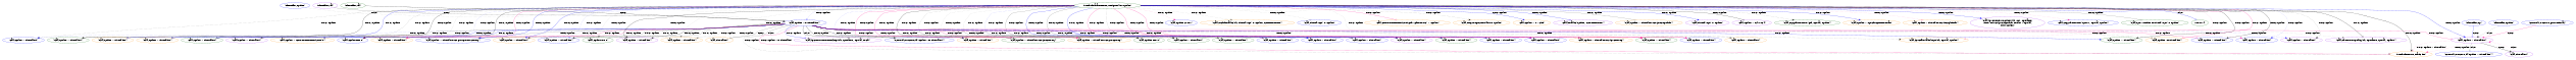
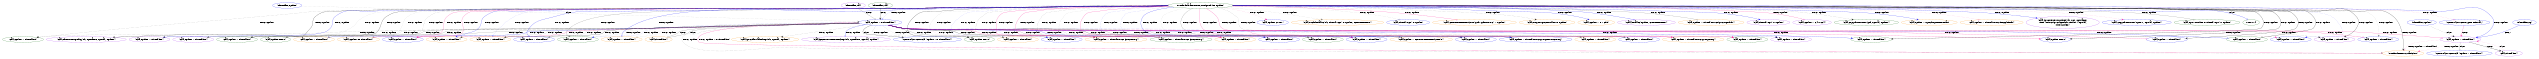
  digraph {
    node [color=blue]
    edge [arrowhead=vee color=black style=solid]
    n1 [color=purple label="(Call,optlen < sizeof(int))"]
    n2 [color=purple label="(Call,sizeof(int))"]
    n3 [label="(ControlStructure,if (optlen < sizeof(int)))"]
    n4 [color=darkorange label="(MethodReturn,static int)"]
    n5 [label="(Call,optlen >= sizeof(int))"]
    n6 [color=darkgreen label="(Call,optlen == 0)"]
    n7 [label="(Call,optlen < sizeof(int))"]
    n8 [label="(Call,optlen < sizeof(int))"]
    n9 [color=purple label="(Call,optlen < sizeof(int))"]
    n10 [label="(Call,optlen < sizeof(int))"]
    n11 [color=purple label="(Call,optlen < sizeof(int))"]
    n12 [color=purple label="(Call,xfrm_user_policy(sk, optname, optval, optlen))"]
    n13 [color=darkorange label="(Call,ipv6_flowlabel_opt(sk, optval, optlen))"]
    n14 [color=darkorange label="(Call,optlen != sizeof(int))"]
    n15 [color=darkgreen label="(Call,optlen < sizeof(int))"]
    n16 [color=darkorange label="(Call,optlen < sizeof(int))"]
-   n17 [color=purple label="(Call,ip6_mroute_setsockopt(sk, optname, optval, sock))"]
+   n17 [color=purple label="(Call,ip6_mroute_setsockopt(sk, optname, optval, optlen))"]
    n18 [color=purple label="(Call,optlen < sizeof(int))"]
    n19 [label="(ControlStructure,if (optlen >= sizeof(int)))"]
    n20 [color=darkgreen label="(Call,optlen < sizeof(int))"]
    n21 [color=darkorange label="(Call,optlen < GROUP_FILTER_SIZE(0))"]
    n22 [label="(Call,optlen < sizeof(int))"]
    n23 [color=darkorange label="(Call,optlen < sizeof(int))"]
    n24 [color=darkgreen label="(Call,optlen < sizeof(int))"]
    n25 [color=darkorange label="(Call,optlen < sizeof(int))"]
    n26 [label="(Call,optlen < sizeof(struct group_source_req))"]
    n27 [color=darkorange label="(Call,optlen < sizeof(int))"]
    n28 [color=darkgreen label="(Call,optlen < sizeof(int))"]
    n29 [label="(Call,optlen < sizeof(int))"]
    n30 [color=darkorange label="(Call,optlen < sizeof(struct group_req))"]
    n31 [color=darkgreen label="(Call,optlen < sizeof(int))"]
    n32 [label="(Call,optlen < sizeof(int))"]
    n33 [color=darkgreen label="(Call,optlen == 0)"]
    n34 [color=darkorange label="(Call,optlen < sizeof(struct ipv6_mreq))"]
    n35 [color=darkgreen label="(Call,optlen < sizeof(int))"]
    n36 [color=darkorange label="(Call,optlen < sizeof(int))"]
    n37 [color=darkgreen label="(Call,optlen < sizeof(struct ipv6_mreq))"]
    n38 [color=purple label="(Call,optlen < sizeof(int))"]
    n39 [label="(Call,optlen < sizeof(int))"]
    n40 [label="(Call,optlen == 0)"]
    n41 [color=darkorange label="(Call,sizeof(int))"]
    n42 [color=darkorange label="(Call,optlen < sizeof(int))"]
    n43 [label="(Call,optlen < sizeof(int))"]
    n44 [label="(Call,optlen < sizeof(int))"]
    n45 [color=darkorange label="(Call,optlen < sizeof(int))"]
    n46 [color=darkgreen label="(Call,optlen < sizeof(int))"]
    n47 [label="(Call,optlen < sizeof(int))"]
    n48 [color=darkgreen label="(MethodParameterIn,unsigned int optlen)"]
    n49 [label="(Call,optlen & 0x7)"]
    n50 [color=darkorange label="(Call,sock_kmalloc(sk, sizeof(*opt) + optlen, GFP_KERNEL))"]
    n51 [label="(Call,sizeof(*opt) + optlen)"]
    n52 [color=darkorange label="(Call,GROUP_FILTER_SIZE(gsf->gf_numsrc) > optlen)"]
    n53 [color=darkorange label="(Call,msg.msg_controllen = optlen)"]
    n54 [color=darkorange label="(Call,optlen > 8 * 255)"]
    n55 [color=purple label="(Call,kmalloc(optlen, GFP_KERNEL))"]
    n56 [color=darkorange label="(Call,optlen < sizeof(struct ipv6_opt_hdr))"]
    n57 [color=purple label="(Call,sizeof(*opt) + optlen)"]
    n58 [color=purple label="(Call,optlen > 64*1024)"]
    n59 [color=darkgreen label="(Call,copy_from_user(gsf, optval, optlen))"]
    n60 [color=darkorange label="(Call,optlen > sysctl_optmem_max)"]
    n61 [color=darkorange label="(Call,optlen < sizeof(struct in6_pktinfo))"]
    n62 [color=purple label="(Call,ipv6_renew_options(sk, opt, optname,\n \t\t\t\t\t (struct ipv6_opt_hdr __user *)optval,\n \t\t\t\t\t optlen))"]
    n63 [label="(Call,copy_from_user(opt+1, optval, optlen))"]
    n64 [color=darkgreen label="(Call,opt->tot_len = sizeof(*opt) + optlen)"]
    1000114 [color=darkgreen]
    n66 [label="(Identifier,np)"]
    n67 [label="(Identifier,optlen)"]
    n68 [color=purple label="(Identifier,val)"]
    n69 [color=darkgreen label="(Identifier,val)"]
    n70 [label="(ControlStructure,goto e_inval;)"]
    n71 [label="(Identifier,optlen)"]
    n1 -> n2 [label="CFG: "]
    n1 -> n3 [arrowhead=odot color=gray40 label="AST: "]
    n1 -> n4 [color=deeppink label="DDG: optlen" style=dotted]
    n1 -> n4 [arrowhead=odot color=deeppink label="DDG: optlen < sizeof(int)" style=dotted]
    n2 -> n1 [color=deeppink label="AST: " style=dotted]
    n5 -> n1 [arrowhead=odot color=deeppink label="DDG: optlen"]
    n5 -> n4 [arrowhead=odot color=deeppink label="DDG: optlen >= sizeof(int)"]
    n5 -> n4 [arrowhead=odot label="DDG: optlen" style=dotted]
    n5 -> n6 [arrowhead=odot color=gray40 label="DDG: optlen"]
    n5 -> n7 [label="DDG: optlen"]
    n5 -> n8 [color=deeppink label="DDG: optlen" style=dotted]
    n5 -> n9 [color=blue label="DDG: optlen" style=dotted]
    n5 -> n10 [color=blue label="DDG: optlen" style=dotted]
    n5 -> n11 [color=gray40 label="DDG: optlen"]
    n5 -> n12 [color=gray40 label="DDG: optlen" style=dotted]
    n5 -> n13 [label="DDG: optlen" style=dotted]
    n5 -> n14 [arrowhead=odot label="DDG: optlen" style=dotted]
    n5 -> n15 [arrowhead=odot color=blue label="DDG: optlen"]
    n5 -> n16 [color=deeppink label="DDG: optlen"]
    n5 -> n17 [arrowhead=odot color=blue label="DDG: optlen"]
    n5 -> n18 [label="DDG: optlen" style=dotted]
    n5 -> n19 [label="AST: "]
    n5 -> n20 [arrowhead=odot color=gray40 label="DDG: optlen"]
    n5 -> n21 [arrowhead=odot label="DDG: optlen" style=dotted]
    n5 -> n22 [arrowhead=odot color=deeppink label="DDG: optlen"]
    n5 -> n23 [label="DDG: optlen" style=dotted]
    n5 -> n24 [color=deeppink label="DDG: optlen" style=dotted]
    n5 -> n25 [arrowhead=odot color=blue label="DDG: optlen"]
    n5 -> n26 [color=gray40 label="DDG: optlen"]
    n5 -> n27 [arrowhead=odot color=gray40 label="DDG: optlen" style=dotted]
    n5 -> n28 [color=gray40 label="DDG: optlen"]
    n5 -> n29 [color=deeppink label="DDG: optlen"]
    n5 -> n30 [color=deeppink label="DDG: optlen" style=dotted]
    n5 -> n31 [color=blue label="DDG: optlen" style=dotted]
    n5 -> n32 [arrowhead=odot color=gray40 label="DDG: optlen"]
    n5 -> n33 [label="DDG: optlen" style=dotted]
    n5 -> n34 [color=deeppink label="DDG: optlen" style=dotted]
    n5 -> n35 [label="DDG: optlen" style=dotted]
    n5 -> n36 [color=gray40 label="DDG: optlen" style=dotted]
    n5 -> n37 [arrowhead=odot label="DDG: optlen"]
    n5 -> n38 [label="DDG: optlen" style=dotted]
    n5 -> n39 [color=gray40 label="DDG: optlen" style=dotted]
    n5 -> n40 [color=deeppink label="DDG: optlen"]
    n5 -> n41 [arrowhead=odot color=gray40 label="CFG: "]
    n5 -> n42 [label="DDG: optlen"]
    n5 -> n43 [arrowhead=odot color=gray40 label="DDG: optlen"]
    n5 -> n44 [color=blue label="DDG: optlen"]
    n5 -> n45 [arrowhead=odot color=gray40 label="DDG: optlen" style=dotted]
    n5 -> n46 [color=blue label="DDG: optlen"]
    n5 -> n47 [arrowhead=odot color=deeppink label="DDG: optlen"]
    n41 -> n5 [arrowhead=odot color=gray40 label="AST: "]
    n48 -> n1 [color=blue label="DDG: optlen"]
    n48 -> n4 [label="DDG: optlen"]
    n48 -> n5 [arrowhead=odot color=blue label="DDG: optlen" style=dotted]
    n48 -> n6 [color=gray40 label="DDG: optlen" style=dotted]
    n48 -> n7 [arrowhead=odot color=blue label="DDG: optlen" style=dotted]
    n48 -> n8 [color=blue label="DDG: optlen" style=dotted]
    n48 -> n9 [label="DDG: optlen" style=dotted]
    n48 -> n10 [arrowhead=odot label="DDG: optlen" style=dotted]
    n48 -> n11 [color=gray40 label="DDG: optlen" style=dotted]
    n48 -> n12 [arrowhead=odot label="DDG: optlen"]
-   n48 -> n13 [arrowhead=odot color=deeppink label="DDG: optlen" style=dotted]
+   n48 -> n70 [arrowhead=odot color=deeppink label="DDG: optlen" style=dotted]
    n48 -> n14 [arrowhead=odot color=deeppink label="DDG: optlen"]
    n48 -> n15 [arrowhead=odot label="DDG: optlen"]
    n48 -> n16 [arrowhead=odot color=deeppink label="DDG: optlen"]
    n48 -> n18 [label="DDG: optlen"]
    n48 -> n20 [label="DDG: optlen"]
    n48 -> n21 [arrowhead=odot color=blue label="DDG: optlen" style=dotted]
    n48 -> n22 [color=gray40 label="DDG: optlen" style=dotted]
    n48 -> n23 [color=blue label="DDG: optlen"]
    n48 -> n24 [color=deeppink label="DDG: optlen"]
    n48 -> n25 [arrowhead=odot label="DDG: optlen" style=dotted]
    n48 -> n26 [color=blue label="DDG: optlen"]
    n48 -> n27 [arrowhead=odot color=blue label="DDG: optlen"]
    n48 -> n28 [color=gray40 label="DDG: optlen" style=dotted]
    n48 -> n29 [arrowhead=odot color=deeppink label="DDG: optlen"]
    n48 -> n30 [arrowhead=odot color=deeppink label="DDG: optlen"]
    n48 -> n31 [color=gray40 label="DDG: optlen"]
    n48 -> n32 [color=gray40 label="DDG: optlen"]
    n48 -> n33 [arrowhead=odot label="DDG: optlen"]
    n48 -> n34 [arrowhead=odot label="DDG: optlen" style=dotted]
    n48 -> n35 [arrowhead=odot label="DDG: optlen" style=dotted]
    n48 -> n36 [color=gray40 label="DDG: optlen" style=dotted]
    n48 -> n37 [arrowhead=odot color=deeppink label="DDG: optlen"]
    n48 -> n38 [arrowhead=odot color=blue label="DDG: optlen"]
    n48 -> n39 [arrowhead=odot color=blue label="DDG: optlen"]
    n48 -> n40 [label="DDG: optlen"]
    n48 -> n42 [arrowhead=odot color=blue label="DDG: optlen" style=dotted]
    n48 -> n43 [color=blue label="DDG: optlen" style=dotted]
    n48 -> n44 [color=deeppink label="DDG: optlen"]
    n48 -> n45 [color=gray40 label="DDG: optlen" style=dotted]
    n48 -> n46 [label="DDG: optlen"]
    n48 -> n47 [label="DDG: optlen"]
    n48 -> n49 [color=deeppink label="DDG: optlen" style=dotted]
    n48 -> n50 [color=gray40 label="DDG: optlen" style=dotted]
    n48 -> n51 [arrowhead=odot color=gray40 label="DDG: optlen" style=dotted]
    n48 -> n52 [arrowhead=odot color=deeppink label="DDG: optlen"]
    n48 -> n53 [label="DDG: optlen" style=dotted]
-   n48 -> n54 [color=blue label="CFG: optlen"]
+   n48 -> n54 [color=blue label="DDG: optlen"]
    n48 -> n55 [arrowhead=odot color=blue label="DDG: optlen"]
    n48 -> n56 [arrowhead=odot color=gray40 label="DDG: optlen"]
    n48 -> n57 [color=blue label="DDG: optlen"]
-   n48 -> n58 [arrowhead=odot label="DDG: optlen"]
+   n48 -> n58 [arrowhead=odot color=deeppink label="DDG: optlen"]
    n48 -> n59 [label="DDG: optlen" style=dotted]
    n48 -> n60 [color=blue label="DDG: optlen"]
    n48 -> n61 [arrowhead=odot color=deeppink label="DDG: optlen" style=dotted]
    n48 -> n62 [color=blue label="DDG: optlen"]
    n48 -> n63 [color=deeppink label="DDG: optlen" style=dotted]
    n48 -> n64 [arrowhead=odot color=gray40 label="DDG: optlen"]
    n48 -> 1000114 [arrowhead=odot color=blue label="AST: "]
    n66 -> n1 [arrowhead=odot color=blue label="CFG: "]
    n67 -> n1 [label="AST: " style=dotted]
    n68 -> n5 [arrowhead=odot color=gray40 label="CFG: "]
    n69 -> n5 [label="CFG: "]
    n70 -> n1 [color=deeppink label="CFG: "]
    n71 -> n5 [color=gray40 label="AST: " style=dotted]
  }
